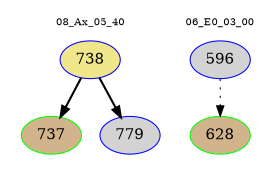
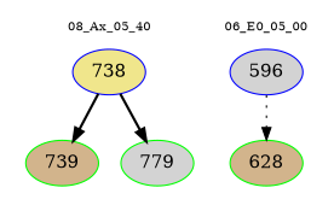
  digraph {
    node [color=blue fillcolor=tan style=filled]
    edge [color=black style=bold]
    n1 [fillcolor=khaki label=738]
-   n2 [color=green label=737]
-   n3 [fillcolor=lightgrey label=779]
+   n2 [color=green label=739]
+   n3 [color=green fillcolor=lightgrey label=779]
    n4 [fillcolor=lightgrey label=596]
    n5 [color=green label=628]
    subgraph cluster_1 {
      color=white
      fontsize=10
      label="08_Ax_05_40"
      n1
      n2
      n3
    }
    subgraph cluster_2 {
      color=white
      fontsize=10
-     label="06_E0_03_00"
+     label="06_E0_05_00"
      n4
      n5
    }
    n1 -> n2
    n1 -> n3
    n4 -> n5 [style=dotted]
  }
